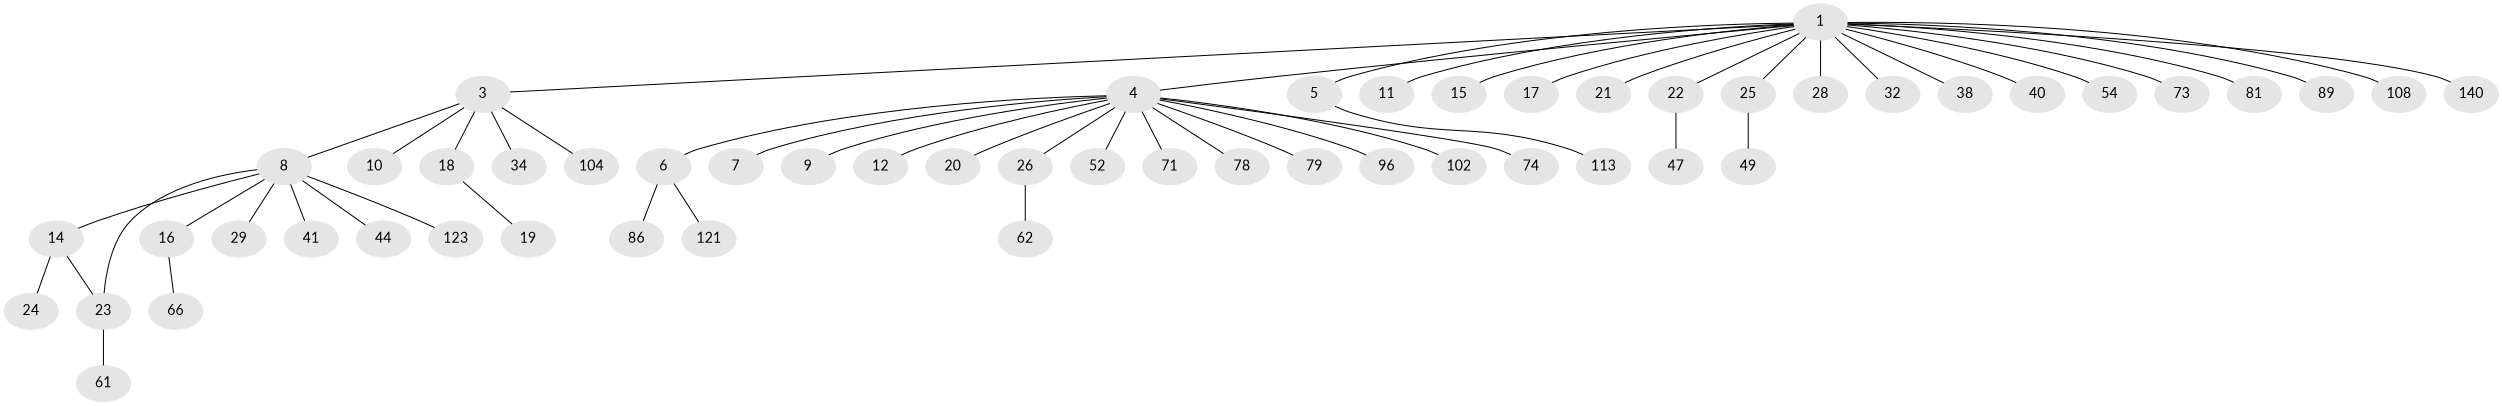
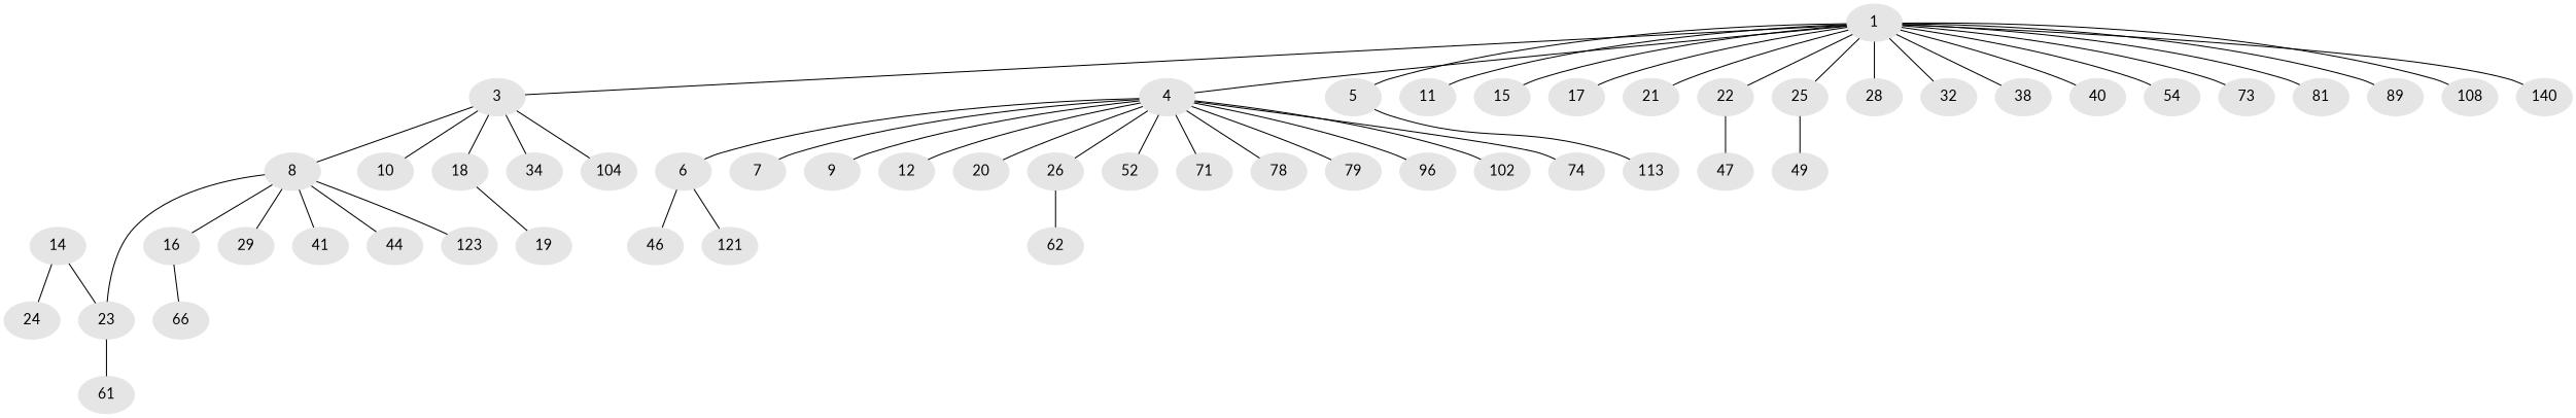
  graph {
    fontname=Lato
    node [color=gray90 fontname=Lato style=filled]
    edge [fontname=Lato]
    1 [super="+2"]
    3
    4
    5 [super="+48"]
    11
    15 [super="+31+98"]
    17 [super="+131"]
    21
    22 [super="+132+112+51+46+68"]
    25 [super="+37"]
    28
    32
    38 [super="+39"]
    40
    54
    73
    81
    89 [super="+135"]
    108
    140 [super="+141"]
    8 [super="+13+35"]
    10
    18 [super="+84"]
    34
    104
    6
    7
    9 [super="+92"]
    12
    20
    26 [super="+142+128+97+114+115+95+77+56+53+43"]
    52 [super="+58+63"]
    71
    78 [super="+119"]
    79 [super="+138"]
    96
    102
    74
    113
    47
    49
    14 [super="+45+64"]
    16 [super="+19"]
    23 [super="+72+36+101+124+27+57"]
    29
    41
    44 [super="+87+133"]
    123
    n49 [label=19 super="+60"]
-   86
+   86 [label=46]
    121 [super="+125"]
    62 [super="+83+67"]
    24
    66
    61 [super="+85"]
    1 -- 3
    1 -- 4
    1 -- 5
    1 -- 11
    1 -- 15
    1 -- 17
    1 -- 21
    1 -- 22
    1 -- 25
    1 -- 28
    1 -- 32
    1 -- 38
    1 -- 40
    1 -- 54
    1 -- 73
    1 -- 81
    1 -- 89
    1 -- 108
    1 -- 140
    3 -- 8
    3 -- 10
    3 -- 18
    3 -- 34
    3 -- 104
    4 -- 6
    4 -- 7
    4 -- 9
    4 -- 12
    4 -- 20
    4 -- 26
    4 -- 52
    4 -- 71
    4 -- 78
    4 -- 79
    4 -- 96
    4 -- 102
    4 -- 74
    5 -- 113
    22 -- 47
    25 -- 49
-   8 -- 14
    8 -- 16
    8 -- 23
    8 -- 29
    8 -- 41
    8 -- 44
    8 -- 123
    18 -- n49
    6 -- 86
    6 -- 121
    26 -- 62
    14 -- 23
    14 -- 24
    16 -- 66
    23 -- 61
  }
